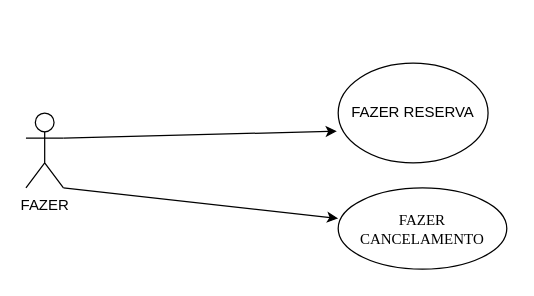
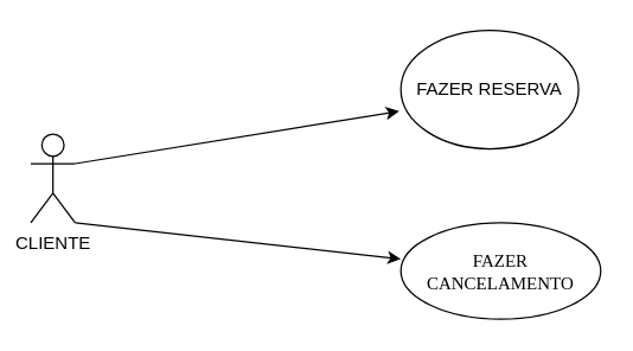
  <mxCell id="0" />
  <mxCell id="1" parent="0" />
- <mxCell id="2" value="FAZER" style="shape=umlActor;verticalLabelPosition=bottom;verticalAlign=top;html=1;outlineConnect=0;" vertex="1" parent="1"><mxGeometry x="20" y="90" width="30" height="60" as="geometry" /></mxCell>
- <mxCell id="3" value="FAZER RESERVA" style="ellipse;whiteSpace=wrap;html=1;" vertex="1" parent="1"><mxGeometry x="270" y="50" width="120" height="80" as="geometry" /></mxCell>
+ <mxCell id="2" value="CLIENTE" style="shape=umlActor;verticalLabelPosition=bottom;verticalAlign=top;html=1;outlineConnect=0;" vertex="1" parent="1"><mxGeometry x="20" y="90" width="30" height="60" as="geometry" /></mxCell>
+ <mxCell id="3" value="FAZER RESERVA" style="ellipse;whiteSpace=wrap;html=1;" vertex="1" parent="1"><mxGeometry x="270" y="20" width="120" height="80" as="geometry" /></mxCell>
  <mxCell id="4" value="&lt;font face=&quot;Times New Roman&quot;&gt;FAZER CANCELAMENTO&lt;/font&gt;" style="ellipse;whiteSpace=wrap;html=1;" vertex="1" parent="1"><mxGeometry x="270" y="150" width="135" height="65" as="geometry" /></mxCell>
  <mxCell id="5" value="" style="endArrow=classic;html=1;rounded=0;entryX=-0.009;entryY=0.682;entryDx=0;entryDy=0;entryPerimeter=0;" edge="1" parent="1" target="3"><mxGeometry width="50" height="50" relative="1" as="geometry"><mxPoint x="50" y="110" as="sourcePoint" /><mxPoint x="100" y="60" as="targetPoint" /></mxGeometry></mxCell>
  <mxCell id="6" value="" style="endArrow=classic;html=1;rounded=0;entryX=0;entryY=0.375;entryDx=0;entryDy=0;entryPerimeter=0;" edge="1" parent="1" target="4"><mxGeometry width="50" height="50" relative="1" as="geometry"><mxPoint x="50" y="150" as="sourcePoint" /><mxPoint x="269" y="115" as="targetPoint" /></mxGeometry></mxCell>
